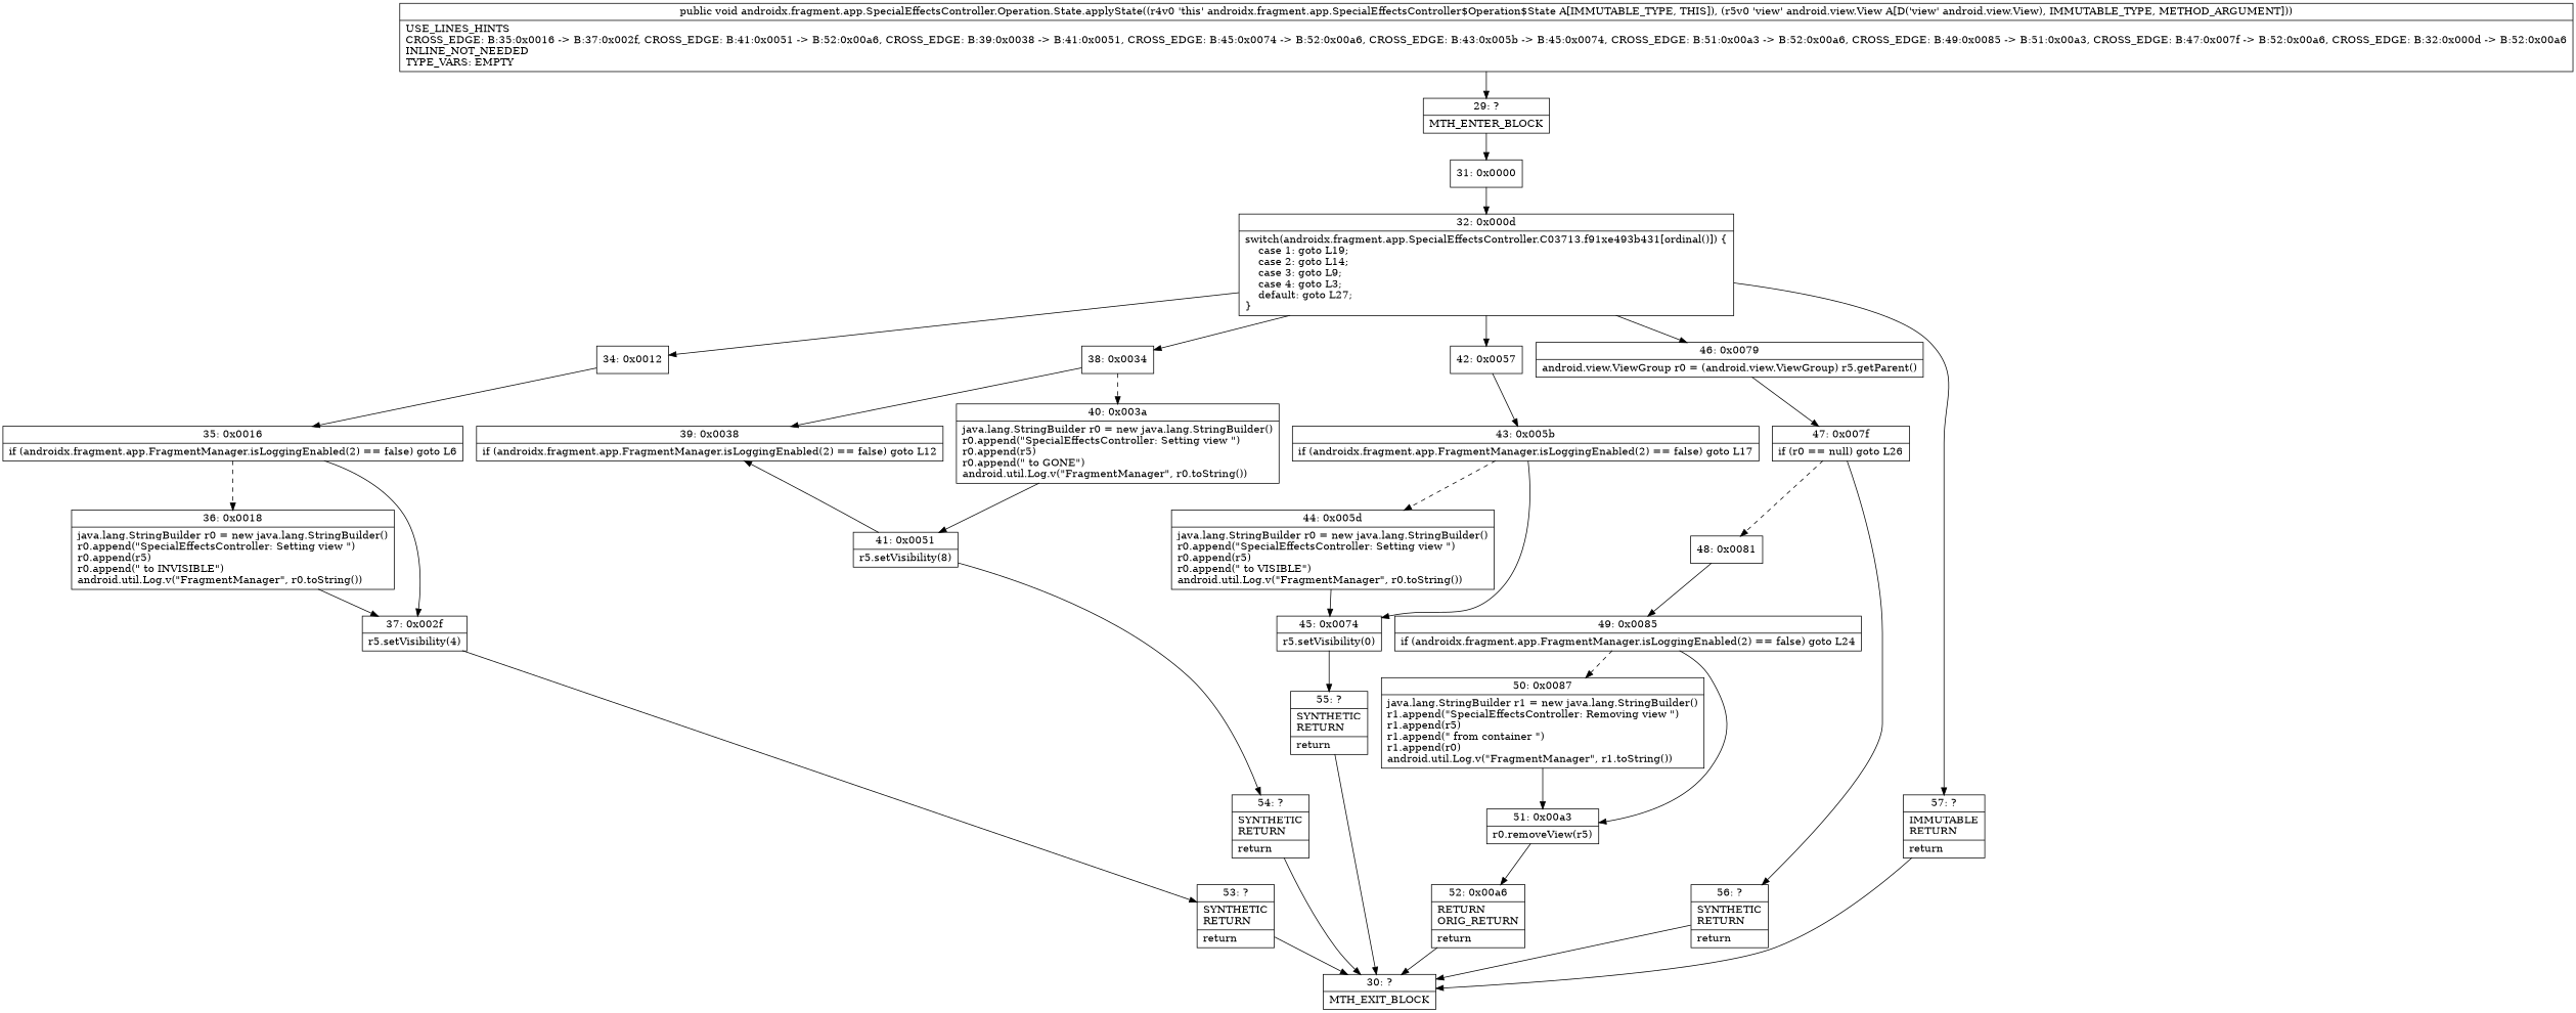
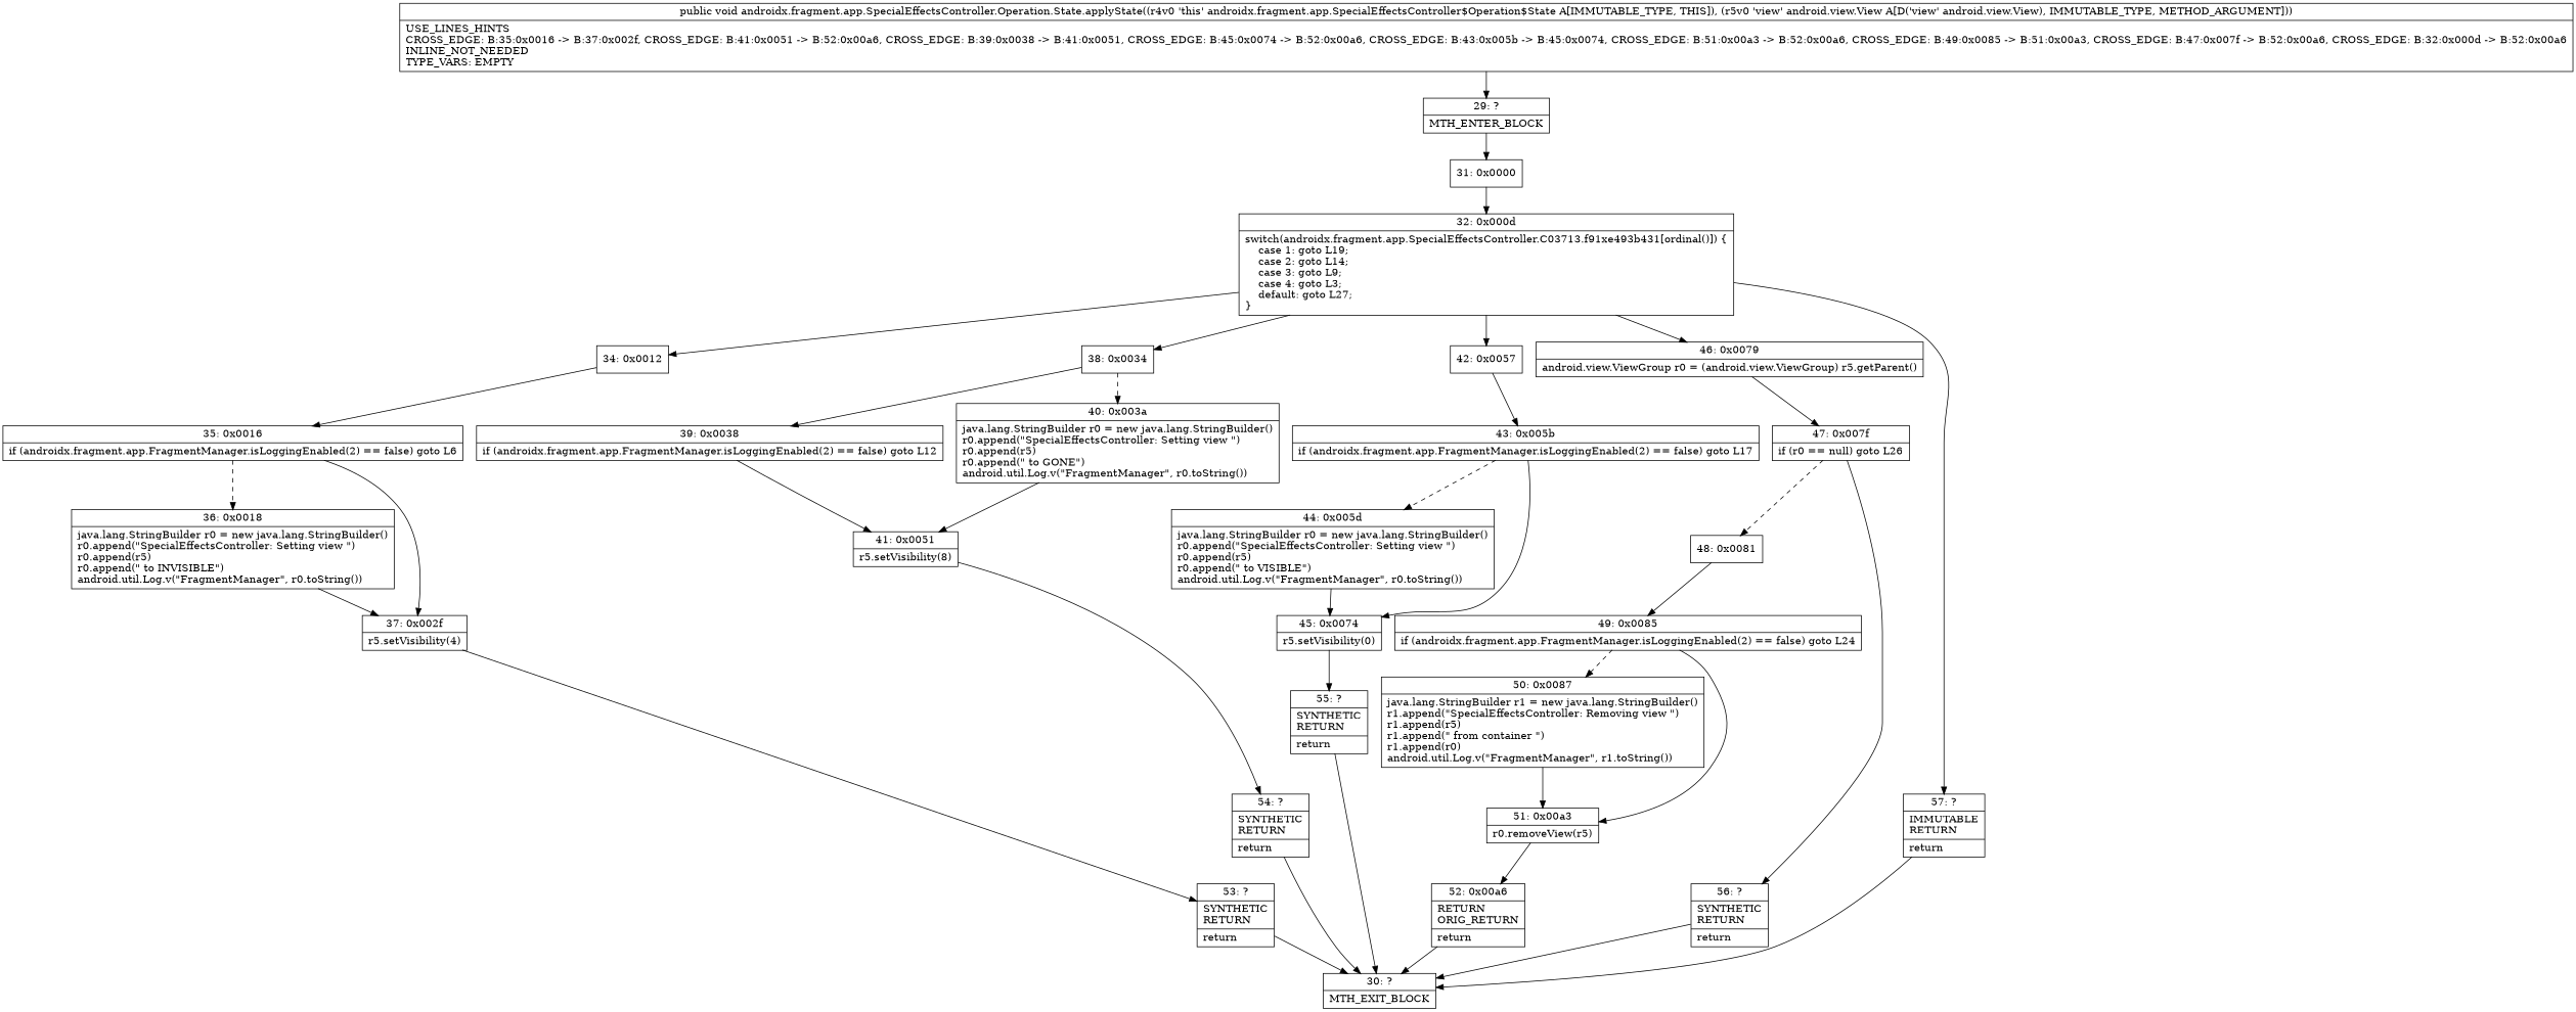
  digraph {
    node [shape=record]
    n1 [label="{29\:\ ?|MTH_ENTER_BLOCK\l}"]
    n2 [label="{31\:\ 0x0000}"]
    n3 [label="{32\:\ 0x000d|switch(androidx.fragment.app.SpecialEffectsController.C03713.f91xe493b431[ordinal()]) \{\l    case 1: goto L19;\l    case 2: goto L14;\l    case 3: goto L9;\l    case 4: goto L3;\l    default: goto L27;\l\}\l}"]
    n4 [label="{34\:\ 0x0012}"]
    n5 [label="{38\:\ 0x0034}"]
    n6 [label="{42\:\ 0x0057}"]
    n7 [label="{46\:\ 0x0079|android.view.ViewGroup r0 = (android.view.ViewGroup) r5.getParent()\l}"]
    n8 [label="{57\:\ ?|IMMUTABLE\lRETURN\l|return\l}"]
    n9 [label="{35\:\ 0x0016|if (androidx.fragment.app.FragmentManager.isLoggingEnabled(2) == false) goto L6\l}"]
    n10 [label="{39\:\ 0x0038|if (androidx.fragment.app.FragmentManager.isLoggingEnabled(2) == false) goto L12\l}"]
    n11 [label="{40\:\ 0x003a|java.lang.StringBuilder r0 = new java.lang.StringBuilder()\lr0.append(\"SpecialEffectsController: Setting view \")\lr0.append(r5)\lr0.append(\" to GONE\")\landroid.util.Log.v(\"FragmentManager\", r0.toString())\l}"]
    n12 [label="{43\:\ 0x005b|if (androidx.fragment.app.FragmentManager.isLoggingEnabled(2) == false) goto L17\l}"]
    n13 [label="{47\:\ 0x007f|if (r0 == null) goto L26\l}"]
    n14 [label="{30\:\ ?|MTH_EXIT_BLOCK\l}"]
    n15 [label="{36\:\ 0x0018|java.lang.StringBuilder r0 = new java.lang.StringBuilder()\lr0.append(\"SpecialEffectsController: Setting view \")\lr0.append(r5)\lr0.append(\" to INVISIBLE\")\landroid.util.Log.v(\"FragmentManager\", r0.toString())\l}"]
    n16 [label="{37\:\ 0x002f|r5.setVisibility(4)\l}"]
    n17 [label="{53\:\ ?|SYNTHETIC\lRETURN\l|return\l}"]
    n18 [label="{41\:\ 0x0051|r5.setVisibility(8)\l}"]
    n19 [label="{54\:\ ?|SYNTHETIC\lRETURN\l|return\l}"]
    n20 [label="{44\:\ 0x005d|java.lang.StringBuilder r0 = new java.lang.StringBuilder()\lr0.append(\"SpecialEffectsController: Setting view \")\lr0.append(r5)\lr0.append(\" to VISIBLE\")\landroid.util.Log.v(\"FragmentManager\", r0.toString())\l}"]
    n21 [label="{45\:\ 0x0074|r5.setVisibility(0)\l}"]
    n22 [label="{55\:\ ?|SYNTHETIC\lRETURN\l|return\l}"]
    n23 [label="{48\:\ 0x0081}"]
    n24 [label="{56\:\ ?|SYNTHETIC\lRETURN\l|return\l}"]
    n25 [label="{49\:\ 0x0085|if (androidx.fragment.app.FragmentManager.isLoggingEnabled(2) == false) goto L24\l}"]
    n26 [label="{50\:\ 0x0087|java.lang.StringBuilder r1 = new java.lang.StringBuilder()\lr1.append(\"SpecialEffectsController: Removing view \")\lr1.append(r5)\lr1.append(\" from container \")\lr1.append(r0)\landroid.util.Log.v(\"FragmentManager\", r1.toString())\l}"]
    n27 [label="{51\:\ 0x00a3|r0.removeView(r5)\l}"]
    n28 [label="{52\:\ 0x00a6|RETURN\lORIG_RETURN\l|return\l}"]
    n29 [label="{public void androidx.fragment.app.SpecialEffectsController.Operation.State.applyState((r4v0 'this' androidx.fragment.app.SpecialEffectsController$Operation$State A[IMMUTABLE_TYPE, THIS]), (r5v0 'view' android.view.View A[D('view' android.view.View), IMMUTABLE_TYPE, METHOD_ARGUMENT]))  | USE_LINES_HINTS\lCROSS_EDGE: B:35:0x0016 \-\> B:37:0x002f, CROSS_EDGE: B:41:0x0051 \-\> B:52:0x00a6, CROSS_EDGE: B:39:0x0038 \-\> B:41:0x0051, CROSS_EDGE: B:45:0x0074 \-\> B:52:0x00a6, CROSS_EDGE: B:43:0x005b \-\> B:45:0x0074, CROSS_EDGE: B:51:0x00a3 \-\> B:52:0x00a6, CROSS_EDGE: B:49:0x0085 \-\> B:51:0x00a3, CROSS_EDGE: B:47:0x007f \-\> B:52:0x00a6, CROSS_EDGE: B:32:0x000d \-\> B:52:0x00a6\lINLINE_NOT_NEEDED\lTYPE_VARS: EMPTY\l}"]
    n1 -> n2
    n2 -> n3
    n3 -> n4
    n3 -> n5
    n3 -> n6
    n3 -> n7
    n3 -> n8
    n4 -> n9
    n5 -> n10
    n5 -> n11 [style=dashed]
    n6 -> n12
    n7 -> n13
    n8 -> n14
    n9 -> n15 [style=dashed]
    n9 -> n16
-   n18 -> n10
+   n10 -> n18
    n11 -> n18
    n12 -> n20 [style=dashed]
    n12 -> n21
    n13 -> n23 [style=dashed]
    n13 -> n24
    n15 -> n16
    n16 -> n17
    n17 -> n14
    n18 -> n19
    n19 -> n14
    n20 -> n21
    n21 -> n22
    n22 -> n14
    n23 -> n25
    n24 -> n14
    n25 -> n26 [style=dashed]
    n25 -> n27
    n26 -> n27
    n27 -> n28
    n28 -> n14
    n29 -> n1
  }
